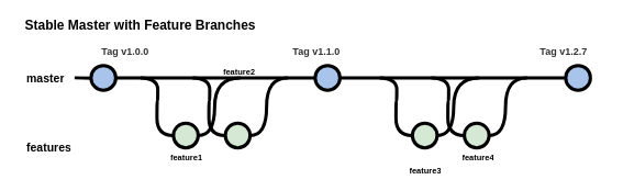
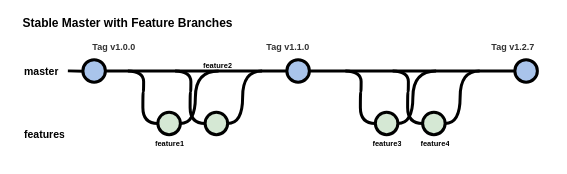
  <mxCell id="0" />
  <mxCell id="1" parent="0" />
  <mxCell id="2" value="" style="edgeStyle=orthogonalEdgeStyle;rounded=0;html=1;jettySize=auto;orthogonalLoop=1;plain-blue;endArrow=none;endFill=0;strokeWidth=4;strokeColor=#000000;" parent="1" source="3" target="4" edge="1"><mxGeometry x="250" y="114" as="geometry" /></mxCell>
  <mxCell id="3" value="" style="verticalLabelPosition=bottom;verticalAlign=top;html=1;strokeWidth=4;shape=mxgraph.flowchart.on-page_reference;plain-blue;gradientColor=none;fillColor=#A9C4EB;strokeColor=#000000;" parent="1" vertex="1"><mxGeometry x="110" y="79" width="30" height="30" as="geometry" /></mxCell>
  <mxCell id="4" value="" style="verticalLabelPosition=bottom;verticalAlign=top;html=1;strokeWidth=4;shape=mxgraph.flowchart.on-page_reference;plain-blue;gradientColor=none;strokeColor=#000000;fillColor=#A9C4EB;" parent="1" vertex="1"><mxGeometry x="686" y="79" width="30" height="30" as="geometry" /></mxCell>
  <mxCell id="5" value="" style="edgeStyle=orthogonalEdgeStyle;rounded=0;html=1;jettySize=auto;orthogonalLoop=1;strokeWidth=4;endArrow=none;endFill=0;" parent="1" target="3" edge="1"><mxGeometry x="150" y="114" as="geometry"><mxPoint x="90" y="94" as="sourcePoint" /></mxGeometry></mxCell>
  <mxCell id="6" value="master" style="text;html=1;strokeColor=none;fillColor=none;align=center;verticalAlign=middle;whiteSpace=wrap;overflow=hidden;fontSize=14;fontStyle=1" parent="1" vertex="1"><mxGeometry x="30" y="84" width="50" height="20" as="geometry" /></mxCell>
  <mxCell id="7" value="&amp;nbsp;Tag v1.2.7" style="text;html=1;strokeColor=none;fillColor=none;align=center;verticalAlign=top;whiteSpace=wrap;overflow=hidden;fontSize=12;fontStyle=1;fontColor=#333333;" vertex="1" parent="1"><mxGeometry x="630" y="49" width="104" height="30" as="geometry" /></mxCell>
  <mxCell id="8" value="features" style="text;html=1;strokeColor=none;fillColor=none;align=left;verticalAlign=middle;whiteSpace=wrap;overflow=hidden;fontSize=14;fontStyle=1" vertex="1" parent="1"><mxGeometry x="30" y="159" width="90" height="40" as="geometry" /></mxCell>
  <mxCell id="9" value="&amp;nbsp;Tag v1.0.0" style="text;html=1;strokeColor=none;fillColor=none;align=center;verticalAlign=top;whiteSpace=wrap;overflow=hidden;fontSize=12;fontStyle=1;fontColor=#333333;" vertex="1" parent="1"><mxGeometry x="98" y="49" width="104" height="30" as="geometry" /></mxCell>
  <mxCell id="10" value="" style="verticalLabelPosition=bottom;verticalAlign=top;html=1;strokeWidth=4;shape=mxgraph.flowchart.on-page_reference;plain-blue;gradientColor=none;strokeColor=#000000;fillColor=#A9C4EB;" vertex="1" parent="1"><mxGeometry x="382" y="79" width="30" height="30" as="geometry" /></mxCell>
  <mxCell id="11" value="&amp;nbsp;Tag v1.1.0" style="text;html=1;strokeColor=none;fillColor=none;align=center;verticalAlign=top;whiteSpace=wrap;overflow=hidden;fontSize=12;fontStyle=1;fontColor=#333333;" vertex="1" parent="1"><mxGeometry x="330" y="49" width="104" height="30" as="geometry" /></mxCell>
  <mxCell id="12" style="edgeStyle=orthogonalEdgeStyle;curved=1;rounded=0;html=1;exitX=1;exitY=0.5;exitPerimeter=0;endArrow=none;endFill=0;jettySize=auto;orthogonalLoop=1;strokeWidth=4;fontSize=15;entryX=0.5;entryY=1;entryDx=0;entryDy=0;entryPerimeter=0;" edge="1" parent="1"><mxGeometry relative="1" as="geometry"><mxPoint x="291" y="94" as="targetPoint" /><mxPoint x="240" y="164" as="sourcePoint" /><Array as="points"><mxPoint x="260" y="164.03" /><mxPoint x="260" y="94.03" /></Array></mxGeometry></mxCell>
  <mxCell id="13" value="" style="verticalLabelPosition=bottom;verticalAlign=top;html=1;strokeWidth=4;shape=mxgraph.flowchart.on-page_reference;plain-green;gradientColor=none;strokeColor=#000000;" vertex="1" parent="1"><mxGeometry x="210" y="149.03" width="30" height="30" as="geometry" /></mxCell>
  <mxCell id="14" value="feature1" style="text;html=1;strokeColor=none;fillColor=none;align=center;verticalAlign=top;whiteSpace=wrap;overflow=hidden;fontSize=10;fontStyle=1" vertex="1" parent="1"><mxGeometry x="198" y="179.03" width="56" height="30" as="geometry" /></mxCell>
  <mxCell id="15" style="edgeStyle=orthogonalEdgeStyle;curved=1;rounded=0;html=1;endArrow=none;endFill=0;jettySize=auto;orthogonalLoop=1;strokeWidth=4;fontSize=15;entryX=0;entryY=0.5;entryDx=0;entryDy=0;entryPerimeter=0;" edge="1" parent="1" target="13"><mxGeometry relative="1" as="geometry"><mxPoint x="188.5" y="179.03" as="targetPoint" /><mxPoint x="170" y="94.03" as="sourcePoint" /></mxGeometry></mxCell>
  <mxCell id="16" style="edgeStyle=orthogonalEdgeStyle;curved=1;rounded=0;html=1;exitX=1;exitY=0.5;exitPerimeter=0;endArrow=none;endFill=0;jettySize=auto;orthogonalLoop=1;strokeWidth=4;fontSize=15;" edge="1" parent="1"><mxGeometry relative="1" as="geometry"><mxPoint x="349" y="94.03" as="targetPoint" /><mxPoint x="303" y="164" as="sourcePoint" /><Array as="points"><mxPoint x="323" y="164.03" /><mxPoint x="323" y="94.03" /></Array></mxGeometry></mxCell>
  <mxCell id="17" value="" style="verticalLabelPosition=bottom;verticalAlign=top;html=1;strokeWidth=4;shape=mxgraph.flowchart.on-page_reference;plain-green;gradientColor=none;strokeColor=#000000;" vertex="1" parent="1"><mxGeometry x="273" y="149.03" width="30" height="30" as="geometry" /></mxCell>
  <mxCell id="18" value="feature2" style="text;html=1;strokeColor=none;fillColor=none;align=center;verticalAlign=top;whiteSpace=wrap;overflow=hidden;fontSize=10;fontStyle=1" vertex="1" parent="1"><mxGeometry x="262" y="74.03" width="56" height="30" as="geometry" /></mxCell>
  <mxCell id="19" style="edgeStyle=orthogonalEdgeStyle;curved=1;rounded=0;html=1;endArrow=none;endFill=0;jettySize=auto;orthogonalLoop=1;strokeWidth=4;fontSize=15;entryX=0;entryY=0.5;entryDx=0;entryDy=0;entryPerimeter=0;" edge="1" parent="1" target="17"><mxGeometry relative="1" as="geometry"><mxPoint x="251.5" y="179.03" as="targetPoint" /><mxPoint x="233" y="94.03" as="sourcePoint" /></mxGeometry></mxCell>
  <mxCell id="20" style="edgeStyle=orthogonalEdgeStyle;curved=1;rounded=0;html=1;exitX=1;exitY=0.5;exitPerimeter=0;endArrow=none;endFill=0;jettySize=auto;orthogonalLoop=1;strokeWidth=4;fontSize=15;entryX=0.5;entryY=1;entryDx=0;entryDy=0;entryPerimeter=0;" edge="1" parent="1"><mxGeometry relative="1" as="geometry"><mxPoint x="581" y="94" as="targetPoint" /><mxPoint x="530" y="164" as="sourcePoint" /><Array as="points"><mxPoint x="550" y="164.03" /><mxPoint x="550" y="94.03" /></Array></mxGeometry></mxCell>
  <mxCell id="21" value="" style="verticalLabelPosition=bottom;verticalAlign=top;html=1;strokeWidth=4;shape=mxgraph.flowchart.on-page_reference;plain-green;gradientColor=none;strokeColor=#000000;" vertex="1" parent="1"><mxGeometry x="500" y="149.03" width="30" height="30" as="geometry" /></mxCell>
- <mxCell id="22" value="feature3" style="text;html=1;strokeColor=none;fillColor=none;align=center;verticalAlign=top;whiteSpace=wrap;overflow=hidden;fontSize=10;fontStyle=1" vertex="1" parent="1"><mxGeometry x="488" y="194.03" width="56" height="30" as="geometry" /></mxCell>
+ <mxCell id="22" value="feature3" style="text;html=1;strokeColor=none;fillColor=none;align=center;verticalAlign=top;whiteSpace=wrap;overflow=hidden;fontSize=10;fontStyle=1" vertex="1" parent="1"><mxGeometry x="488" y="179.03" width="56" height="30" as="geometry" /></mxCell>
  <mxCell id="23" style="edgeStyle=orthogonalEdgeStyle;curved=1;rounded=0;html=1;endArrow=none;endFill=0;jettySize=auto;orthogonalLoop=1;strokeWidth=4;fontSize=15;entryX=0;entryY=0.5;entryDx=0;entryDy=0;entryPerimeter=0;" edge="1" parent="1" target="21"><mxGeometry relative="1" as="geometry"><mxPoint x="478.5" y="179.03" as="targetPoint" /><mxPoint x="460" y="94.03" as="sourcePoint" /></mxGeometry></mxCell>
  <mxCell id="24" style="edgeStyle=orthogonalEdgeStyle;curved=1;rounded=0;html=1;exitX=1;exitY=0.5;exitPerimeter=0;endArrow=none;endFill=0;jettySize=auto;orthogonalLoop=1;strokeWidth=4;fontSize=15;" edge="1" parent="1"><mxGeometry relative="1" as="geometry"><mxPoint x="639" y="94.03" as="targetPoint" /><mxPoint x="593" y="164" as="sourcePoint" /><Array as="points"><mxPoint x="613" y="164.03" /><mxPoint x="613" y="94.03" /></Array></mxGeometry></mxCell>
  <mxCell id="25" value="" style="verticalLabelPosition=bottom;verticalAlign=top;html=1;strokeWidth=4;shape=mxgraph.flowchart.on-page_reference;plain-green;gradientColor=none;strokeColor=#000000;" vertex="1" parent="1"><mxGeometry x="563" y="149.03" width="30" height="30" as="geometry" /></mxCell>
  <mxCell id="26" value="feature4" style="text;html=1;strokeColor=none;fillColor=none;align=center;verticalAlign=top;whiteSpace=wrap;overflow=hidden;fontSize=10;fontStyle=1" vertex="1" parent="1"><mxGeometry x="552" y="179.03" width="56" height="30" as="geometry" /></mxCell>
  <mxCell id="27" style="edgeStyle=orthogonalEdgeStyle;curved=1;rounded=0;html=1;endArrow=none;endFill=0;jettySize=auto;orthogonalLoop=1;strokeWidth=4;fontSize=15;entryX=0;entryY=0.5;entryDx=0;entryDy=0;entryPerimeter=0;" edge="1" parent="1" target="25"><mxGeometry relative="1" as="geometry"><mxPoint x="541.5" y="179.03" as="targetPoint" /><mxPoint x="523" y="94.03" as="sourcePoint" /></mxGeometry></mxCell>
  <mxCell id="28" value="Stable Master with Feature Branches" style="text;html=1;strokeColor=none;fillColor=none;align=center;verticalAlign=middle;whiteSpace=wrap;rounded=0;fontSize=16;fontColor=#000000;fontStyle=1" vertex="1" parent="1"><mxGeometry x="20" y="20" width="300" height="20" as="geometry" /></mxCell>
